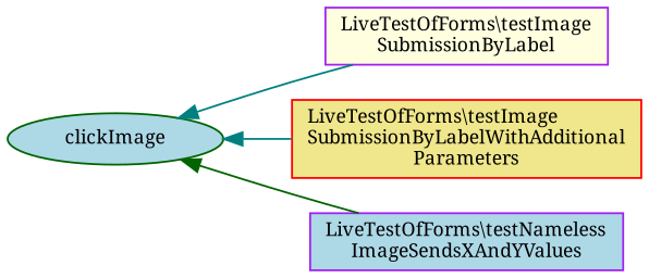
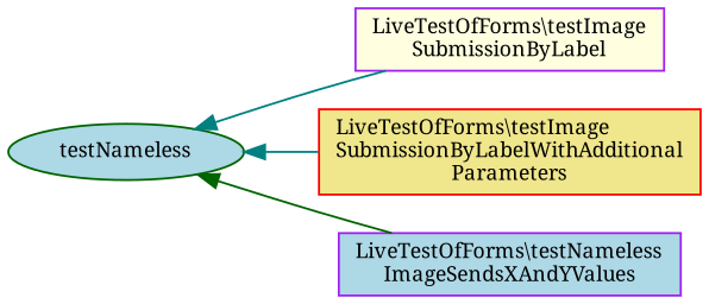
  digraph {
    rankdir=LR
    fontname="Noto Serif"
    node [color=purple fillcolor=lightblue fontname="Noto Serif" fontsize=10 shape=box style=filled]
    edge [color=teal dir=back fontname="Noto Serif" fontsize=10 labelfontname=Helvetica labelfontsize=10 style=solid]
-   n1 [color=darkgreen fontcolor=black height=0.2 label=clickImage shape=ellipse width=0.4]
+   n1 [color=darkgreen fontcolor=black height=0.2 label=testNameless shape=ellipse width=0.4]
    n2 [fillcolor=lightyellow height=0.2 label="LiveTestOfForms\\testImage\lSubmissionByLabel" width=0.4]
    n3 [color=red fillcolor=khaki height=0.2 label="LiveTestOfForms\\testImage\lSubmissionByLabelWithAdditional\lParameters" width=0.4]
    n4 [height=0.2 label="LiveTestOfForms\\testNameless\lImageSendsXAndYValues" width=0.4]
    n1 -> n2
    n1 -> n3
    n1 -> n4 [color=darkgreen]
  }
